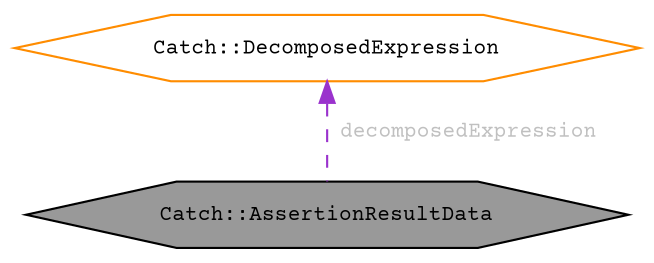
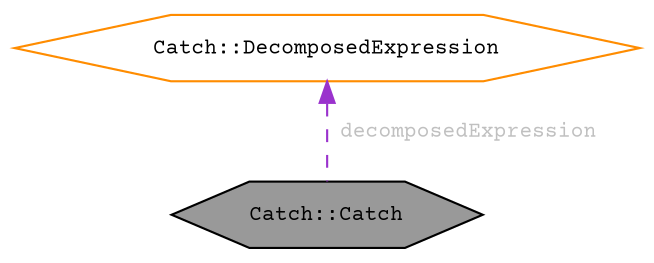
  digraph {
    fontname="Courier Prime"
    node [fontname="Courier Prime" fontsize=10 shape=hexagon style=filled]
-   n1 [color=black fillcolor=grey60 fontcolor=black height=0.2 label="Catch::AssertionResultData" width=0.4]
+   n1 [color=black fillcolor=grey60 fontcolor=black height=0.2 label="Catch::Catch" width=0.4]
    n2 [color=darkorange fillcolor=white height=0.2 label="Catch::DecomposedExpression" width=0.4]
    n2 -> n1 [color=darkorchid3 dir=back fontcolor=grey fontname="Courier Prime" fontsize=10 label=" decomposedExpression" labelfontname=Helvetica labelfontsize=10 style=dashed]
  }
